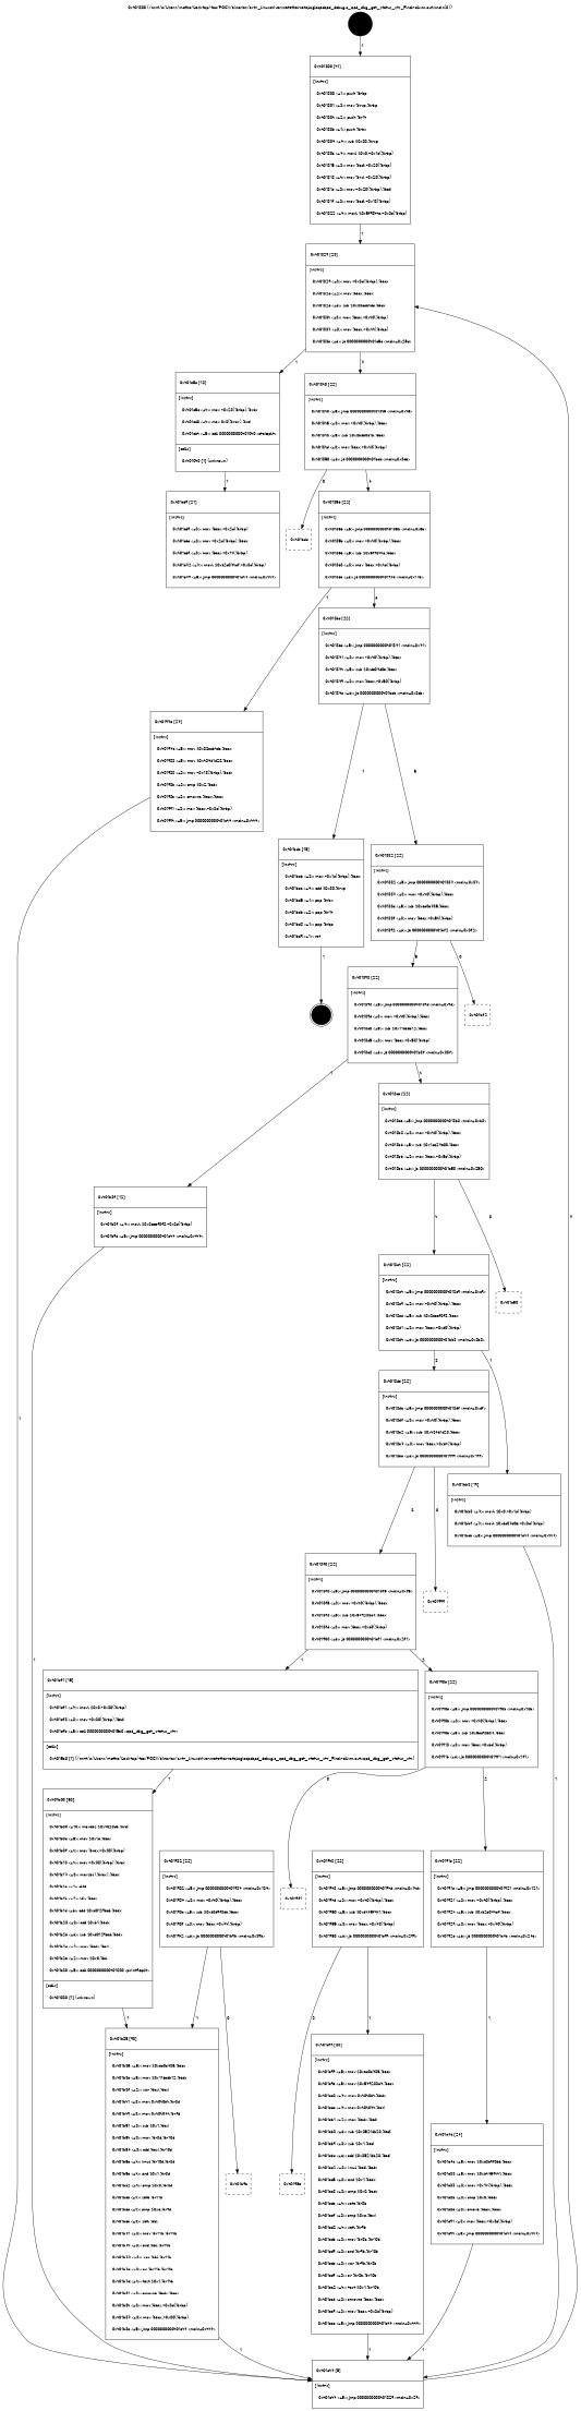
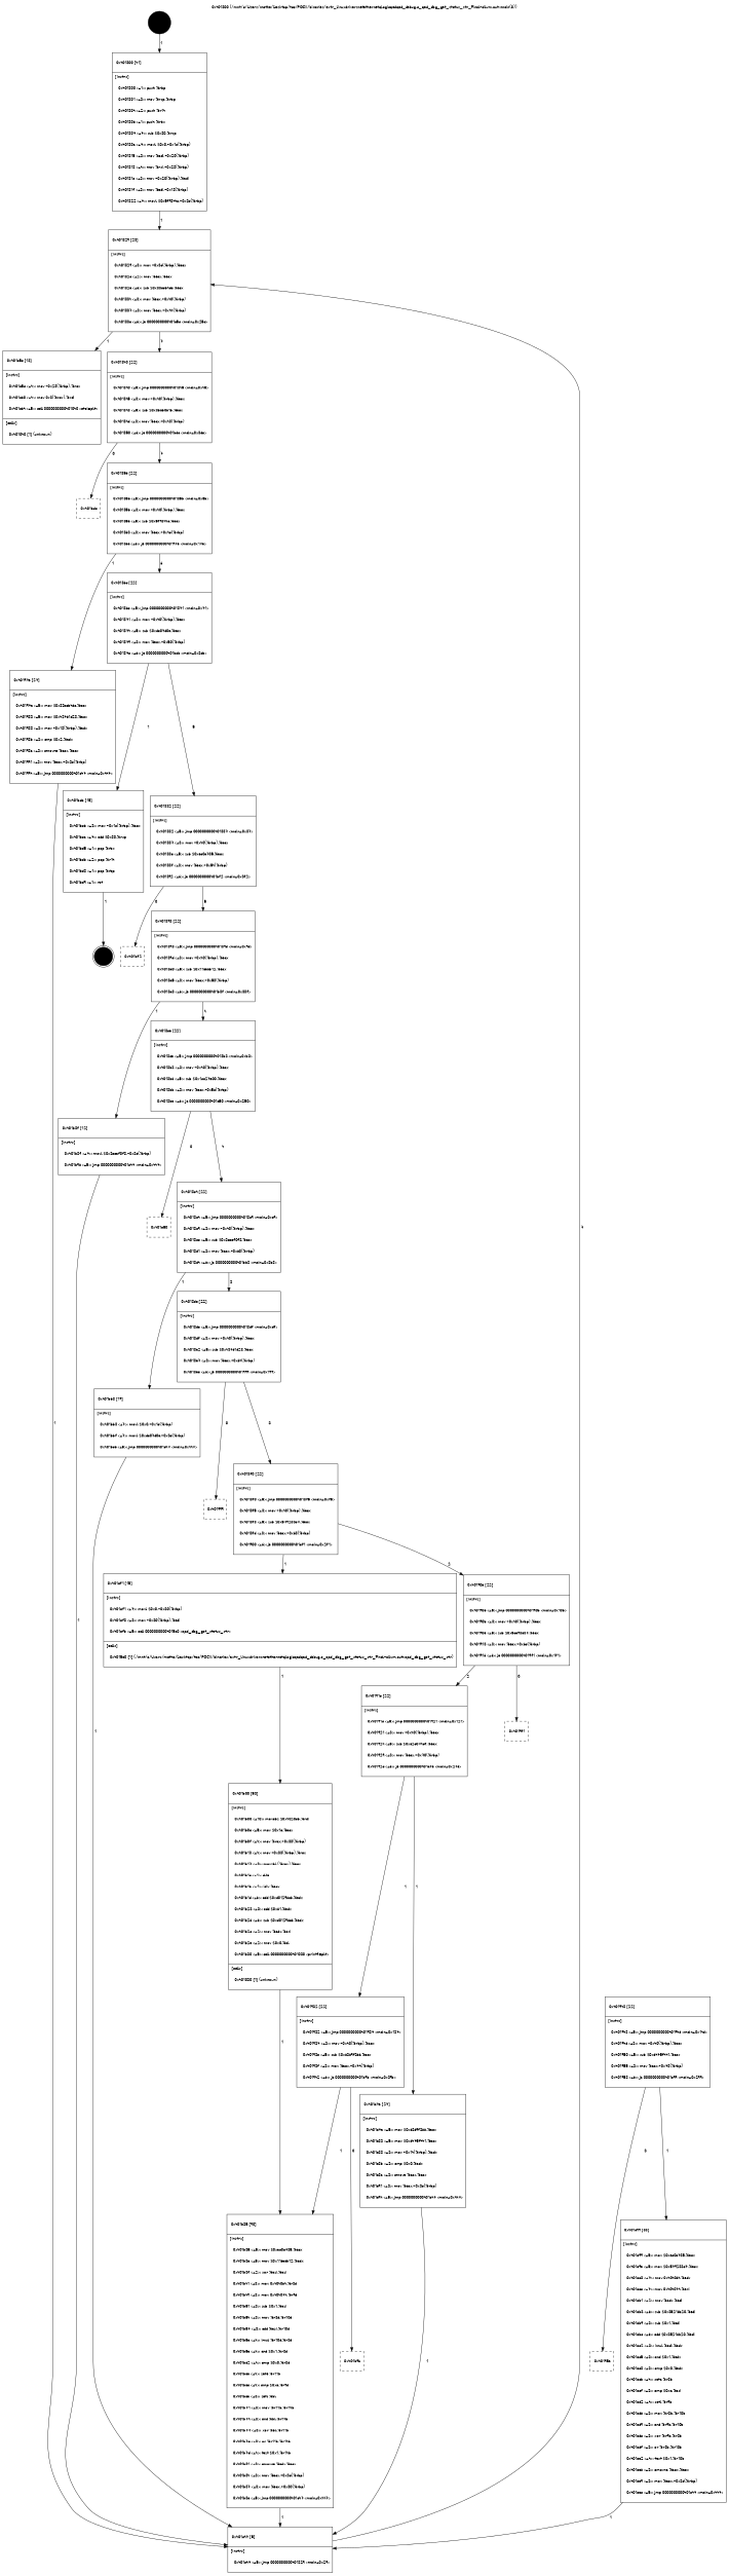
  digraph {
    fontname="Patrick Hand"
    label="0x401800 (/mnt/c/Users/mathe/Desktop/tcc/POCII/binaries/extr_linuxdriversnetethernetqlogicqedqed_debug.c_qed_dbg_get_status_str_Final-ollvm.out::main(0))"
    labelloc=t
    node [fontname="Patrick Hand" shape=record]
    edge [fontname="Patrick Hand"]
    Entry [fillcolor=black height=0.3 shape=circle style=filled width=0.3]
    n2 [label="{\n     0x401800 [41]\l\n     | [instrs]\l\n     &nbsp;&nbsp;0x401800 \<+1\>: push %rbp\l\n     &nbsp;&nbsp;0x401801 \<+3\>: mov %rsp,%rbp\l\n     &nbsp;&nbsp;0x401804 \<+2\>: push %r14\l\n     &nbsp;&nbsp;0x401806 \<+1\>: push %rbx\l\n     &nbsp;&nbsp;0x401807 \<+7\>: sub $0x80,%rsp\l\n     &nbsp;&nbsp;0x40180e \<+7\>: movl $0x0,-0x1c(%rbp)\l\n     &nbsp;&nbsp;0x401815 \<+3\>: mov %edi,-0x20(%rbp)\l\n     &nbsp;&nbsp;0x401818 \<+4\>: mov %rsi,-0x28(%rbp)\l\n     &nbsp;&nbsp;0x40181c \<+3\>: mov -0x20(%rbp),%edi\l\n     &nbsp;&nbsp;0x40181f \<+3\>: mov %edi,-0x18(%rbp)\l\n     &nbsp;&nbsp;0x401822 \<+7\>: movl $0x5f9844c,-0x3c(%rbp)\l\n  }"]
    n3 [label="{\n     0x401829 [23]\l\n     | [instrs]\l\n     &nbsp;&nbsp;0x401829 \<+3\>: mov -0x3c(%rbp),%eax\l\n     &nbsp;&nbsp;0x40182c \<+2\>: mov %eax,%ecx\l\n     &nbsp;&nbsp;0x40182e \<+6\>: sub $0x83acb4dc,%ecx\l\n     &nbsp;&nbsp;0x401834 \<+3\>: mov %eax,-0x40(%rbp)\l\n     &nbsp;&nbsp;0x401837 \<+3\>: mov %ecx,-0x44(%rbp)\l\n     &nbsp;&nbsp;0x40183a \<+6\>: je 0000000000401a5c \<main+0x25c\>\l\n  }"]
    n4 [label="{\n     0x401a5c [13]\l\n     | [instrs]\l\n     &nbsp;&nbsp;0x401a5c \<+4\>: mov -0x28(%rbp),%rax\l\n     &nbsp;&nbsp;0x401a60 \<+4\>: mov 0x8(%rax),%rdi\l\n     &nbsp;&nbsp;0x401a64 \<+5\>: call 0000000000401040 \<atoi@plt\>\l\n     | [calls]\l\n     &nbsp;&nbsp;0x401040 \{1\} (unknown)\l\n  }"]
    n5 [label="{\n     0x401840 [22]\l\n     | [instrs]\l\n     &nbsp;&nbsp;0x401840 \<+5\>: jmp 0000000000401845 \<main+0x45\>\l\n     &nbsp;&nbsp;0x401845 \<+3\>: mov -0x40(%rbp),%eax\l\n     &nbsp;&nbsp;0x401848 \<+5\>: sub $0x8b6b061b,%eax\l\n     &nbsp;&nbsp;0x40184d \<+3\>: mov %eax,-0x48(%rbp)\l\n     &nbsp;&nbsp;0x401850 \<+6\>: je 0000000000401bda \<main+0x3da\>\l\n  }"]
-   n6 [label="{\n     0x401a69 [21]\l\n     | [instrs]\l\n     &nbsp;&nbsp;0x401a69 \<+3\>: mov %eax,-0x2c(%rbp)\l\n     &nbsp;&nbsp;0x401a6c \<+3\>: mov -0x2c(%rbp),%eax\l\n     &nbsp;&nbsp;0x401a6f \<+3\>: mov %eax,-0x14(%rbp)\l\n     &nbsp;&nbsp;0x401a72 \<+7\>: movl $0x62c074cf,-0x3c(%rbp)\l\n     &nbsp;&nbsp;0x401a79 \<+5\>: jmp 0000000000401c47 \<main+0x447\>\l\n  }"]
    n7 [label="{\n     0x401bda\l\n  }" style=dashed]
    n8 [label="{\n     0x401856 [22]\l\n     | [instrs]\l\n     &nbsp;&nbsp;0x401856 \<+5\>: jmp 000000000040185b \<main+0x5b\>\l\n     &nbsp;&nbsp;0x40185b \<+3\>: mov -0x40(%rbp),%eax\l\n     &nbsp;&nbsp;0x40185e \<+5\>: sub $0x5f9844c,%eax\l\n     &nbsp;&nbsp;0x401863 \<+3\>: mov %eax,-0x4c(%rbp)\l\n     &nbsp;&nbsp;0x401866 \<+6\>: je 000000000040197e \<main+0x17e\>\l\n  }"]
    n9 [label="{\n     0x40197e [27]\l\n     | [instrs]\l\n     &nbsp;&nbsp;0x40197e \<+5\>: mov $0x83acb4dc,%eax\l\n     &nbsp;&nbsp;0x401983 \<+5\>: mov $0x43761d28,%ecx\l\n     &nbsp;&nbsp;0x401988 \<+3\>: mov -0x18(%rbp),%edx\l\n     &nbsp;&nbsp;0x40198b \<+3\>: cmp $0x2,%edx\l\n     &nbsp;&nbsp;0x40198e \<+3\>: cmovne %ecx,%eax\l\n     &nbsp;&nbsp;0x401991 \<+3\>: mov %eax,-0x3c(%rbp)\l\n     &nbsp;&nbsp;0x401994 \<+5\>: jmp 0000000000401c47 \<main+0x447\>\l\n  }"]
    n10 [label="{\n     0x40186c [22]\l\n     | [instrs]\l\n     &nbsp;&nbsp;0x40186c \<+5\>: jmp 0000000000401871 \<main+0x71\>\l\n     &nbsp;&nbsp;0x401871 \<+3\>: mov -0x40(%rbp),%eax\l\n     &nbsp;&nbsp;0x401874 \<+5\>: sub $0xda07d0e,%eax\l\n     &nbsp;&nbsp;0x401879 \<+3\>: mov %eax,-0x50(%rbp)\l\n     &nbsp;&nbsp;0x40187c \<+6\>: je 0000000000401bcb \<main+0x3cb\>\l\n  }"]
    Exit [fillcolor=black height=0.3 peripheries=2 shape=circle style=filled width=0.3]
    n12 [label="{\n     0x401c47 [5]\l\n     | [instrs]\l\n     &nbsp;&nbsp;0x401c47 \<+5\>: jmp 0000000000401829 \<main+0x29\>\l\n  }"]
    n13 [label="{\n     0x401bcb [15]\l\n     | [instrs]\l\n     &nbsp;&nbsp;0x401bcb \<+3\>: mov -0x1c(%rbp),%eax\l\n     &nbsp;&nbsp;0x401bce \<+7\>: add $0x80,%rsp\l\n     &nbsp;&nbsp;0x401bd5 \<+1\>: pop %rbx\l\n     &nbsp;&nbsp;0x401bd6 \<+2\>: pop %r14\l\n     &nbsp;&nbsp;0x401bd8 \<+1\>: pop %rbp\l\n     &nbsp;&nbsp;0x401bd9 \<+1\>: ret\l\n  }"]
    n14 [label="{\n     0x401882 [22]\l\n     | [instrs]\l\n     &nbsp;&nbsp;0x401882 \<+5\>: jmp 0000000000401887 \<main+0x87\>\l\n     &nbsp;&nbsp;0x401887 \<+3\>: mov -0x40(%rbp),%eax\l\n     &nbsp;&nbsp;0x40188a \<+5\>: sub $0xec0a785,%eax\l\n     &nbsp;&nbsp;0x40188f \<+3\>: mov %eax,-0x54(%rbp)\l\n     &nbsp;&nbsp;0x401892 \<+6\>: je 0000000000401bf2 \<main+0x3f2\>\l\n  }"]
    n15 [label="{\n     0x401b35 [90]\l\n     | [instrs]\l\n     &nbsp;&nbsp;0x401b35 \<+5\>: mov $0xec0a785,%ecx\l\n     &nbsp;&nbsp;0x401b3a \<+5\>: mov $0x116e6b12,%edx\l\n     &nbsp;&nbsp;0x401b3f \<+2\>: xor %esi,%esi\l\n     &nbsp;&nbsp;0x401b41 \<+8\>: mov 0x404064,%r8d\l\n     &nbsp;&nbsp;0x401b49 \<+8\>: mov 0x404074,%r9d\l\n     &nbsp;&nbsp;0x401b51 \<+3\>: sub $0x1,%esi\l\n     &nbsp;&nbsp;0x401b54 \<+3\>: mov %r8d,%r10d\l\n     &nbsp;&nbsp;0x401b57 \<+3\>: add %esi,%r10d\l\n     &nbsp;&nbsp;0x401b5a \<+4\>: imul %r10d,%r8d\l\n     &nbsp;&nbsp;0x401b5e \<+4\>: and $0x1,%r8d\l\n     &nbsp;&nbsp;0x401b62 \<+4\>: cmp $0x0,%r8d\l\n     &nbsp;&nbsp;0x401b66 \<+4\>: sete %r11b\l\n     &nbsp;&nbsp;0x401b6a \<+4\>: cmp $0xa,%r9d\l\n     &nbsp;&nbsp;0x401b6e \<+3\>: setl %bl\l\n     &nbsp;&nbsp;0x401b71 \<+3\>: mov %r11b,%r14b\l\n     &nbsp;&nbsp;0x401b74 \<+3\>: and %bl,%r14b\l\n     &nbsp;&nbsp;0x401b77 \<+3\>: xor %bl,%r11b\l\n     &nbsp;&nbsp;0x401b7a \<+3\>: or %r11b,%r14b\l\n     &nbsp;&nbsp;0x401b7d \<+4\>: test $0x1,%r14b\l\n     &nbsp;&nbsp;0x401b81 \<+3\>: cmovne %edx,%ecx\l\n     &nbsp;&nbsp;0x401b84 \<+3\>: mov %ecx,-0x3c(%rbp)\l\n     &nbsp;&nbsp;0x401b87 \<+3\>: mov %eax,-0x80(%rbp)\l\n     &nbsp;&nbsp;0x401b8a \<+5\>: jmp 0000000000401c47 \<main+0x447\>\l\n  }"]
    n16 [label="{\n     0x401bf2\l\n  }" style=dashed]
    n17 [label="{\n     0x401898 [22]\l\n     | [instrs]\l\n     &nbsp;&nbsp;0x401898 \<+5\>: jmp 000000000040189d \<main+0x9d\>\l\n     &nbsp;&nbsp;0x40189d \<+3\>: mov -0x40(%rbp),%eax\l\n     &nbsp;&nbsp;0x4018a0 \<+5\>: sub $0x116e6b12,%eax\l\n     &nbsp;&nbsp;0x4018a5 \<+3\>: mov %eax,-0x58(%rbp)\l\n     &nbsp;&nbsp;0x4018a8 \<+6\>: je 0000000000401b8f \<main+0x38f\>\l\n  }"]
    n18 [label="{\n     0x401b00 [53]\l\n     | [instrs]\l\n     &nbsp;&nbsp;0x401b00 \<+10\>: movabs $0x4020cb,%rdi\l\n     &nbsp;&nbsp;0x401b0a \<+5\>: mov $0x1a,%ecx\l\n     &nbsp;&nbsp;0x401b0f \<+4\>: mov %rax,-0x38(%rbp)\l\n     &nbsp;&nbsp;0x401b13 \<+4\>: mov -0x38(%rbp),%rax\l\n     &nbsp;&nbsp;0x401b17 \<+3\>: movsbl (%rax),%eax\l\n     &nbsp;&nbsp;0x401b1a \<+1\>: cltd\l\n     &nbsp;&nbsp;0x401b1b \<+2\>: idiv %ecx\l\n     &nbsp;&nbsp;0x401b1d \<+6\>: add $0xd01296a6,%edx\l\n     &nbsp;&nbsp;0x401b23 \<+3\>: add $0x61,%edx\l\n     &nbsp;&nbsp;0x401b26 \<+6\>: sub $0xd01296a6,%edx\l\n     &nbsp;&nbsp;0x401b2c \<+2\>: mov %edx,%esi\l\n     &nbsp;&nbsp;0x401b2e \<+2\>: mov $0x0,%al\l\n     &nbsp;&nbsp;0x401b30 \<+5\>: call 0000000000401030 \<printf@plt\>\l\n     | [calls]\l\n     &nbsp;&nbsp;0x401030 \{1\} (unknown)\l\n  }"]
    n19 [label="{\n     0x401b8f [12]\l\n     | [instrs]\l\n     &nbsp;&nbsp;0x401b8f \<+7\>: movl $0x3aaef0f8,-0x3c(%rbp)\l\n     &nbsp;&nbsp;0x401b96 \<+5\>: jmp 0000000000401c47 \<main+0x447\>\l\n  }"]
    n20 [label="{\n     0x4018ae [22]\l\n     | [instrs]\l\n     &nbsp;&nbsp;0x4018ae \<+5\>: jmp 00000000004018b3 \<main+0xb3\>\l\n     &nbsp;&nbsp;0x4018b3 \<+3\>: mov -0x40(%rbp),%eax\l\n     &nbsp;&nbsp;0x4018b6 \<+5\>: sub $0x1ca27e00,%eax\l\n     &nbsp;&nbsp;0x4018bb \<+3\>: mov %eax,-0x5c(%rbp)\l\n     &nbsp;&nbsp;0x4018be \<+6\>: je 0000000000401a50 \<main+0x250\>\l\n  }"]
    n21 [label="{\n     0x40195e\l\n  }" style=dashed]
    n22 [label="{\n     0x401a50\l\n  }" style=dashed]
    n23 [label="{\n     0x4018c4 [22]\l\n     | [instrs]\l\n     &nbsp;&nbsp;0x4018c4 \<+5\>: jmp 00000000004018c9 \<main+0xc9\>\l\n     &nbsp;&nbsp;0x4018c9 \<+3\>: mov -0x40(%rbp),%eax\l\n     &nbsp;&nbsp;0x4018cc \<+5\>: sub $0x3aaef0f8,%eax\l\n     &nbsp;&nbsp;0x4018d1 \<+3\>: mov %eax,-0x60(%rbp)\l\n     &nbsp;&nbsp;0x4018d4 \<+6\>: je 0000000000401bb8 \<main+0x3b8\>\l\n  }"]
    n24 [label="{\n     0x401a99 [88]\l\n     | [instrs]\l\n     &nbsp;&nbsp;0x401a99 \<+5\>: mov $0xec0a785,%eax\l\n     &nbsp;&nbsp;0x401a9e \<+5\>: mov $0x579283c7,%ecx\l\n     &nbsp;&nbsp;0x401aa3 \<+7\>: mov 0x404064,%edx\l\n     &nbsp;&nbsp;0x401aaa \<+7\>: mov 0x404074,%esi\l\n     &nbsp;&nbsp;0x401ab1 \<+2\>: mov %edx,%edi\l\n     &nbsp;&nbsp;0x401ab3 \<+6\>: sub $0x35216b20,%edi\l\n     &nbsp;&nbsp;0x401ab9 \<+3\>: sub $0x1,%edi\l\n     &nbsp;&nbsp;0x401abc \<+6\>: add $0x35216b20,%edi\l\n     &nbsp;&nbsp;0x401ac2 \<+3\>: imul %edi,%edx\l\n     &nbsp;&nbsp;0x401ac5 \<+3\>: and $0x1,%edx\l\n     &nbsp;&nbsp;0x401ac8 \<+3\>: cmp $0x0,%edx\l\n     &nbsp;&nbsp;0x401acb \<+4\>: sete %r8b\l\n     &nbsp;&nbsp;0x401acf \<+3\>: cmp $0xa,%esi\l\n     &nbsp;&nbsp;0x401ad2 \<+4\>: setl %r9b\l\n     &nbsp;&nbsp;0x401ad6 \<+3\>: mov %r8b,%r10b\l\n     &nbsp;&nbsp;0x401ad9 \<+3\>: and %r9b,%r10b\l\n     &nbsp;&nbsp;0x401adc \<+3\>: xor %r9b,%r8b\l\n     &nbsp;&nbsp;0x401adf \<+3\>: or %r8b,%r10b\l\n     &nbsp;&nbsp;0x401ae2 \<+4\>: test $0x1,%r10b\l\n     &nbsp;&nbsp;0x401ae6 \<+3\>: cmovne %ecx,%eax\l\n     &nbsp;&nbsp;0x401ae9 \<+3\>: mov %eax,-0x3c(%rbp)\l\n     &nbsp;&nbsp;0x401aec \<+5\>: jmp 0000000000401c47 \<main+0x447\>\l\n  }"]
    n25 [label="{\n     0x401bb8 [19]\l\n     | [instrs]\l\n     &nbsp;&nbsp;0x401bb8 \<+7\>: movl $0x0,-0x1c(%rbp)\l\n     &nbsp;&nbsp;0x401bbf \<+7\>: movl $0xda07d0e,-0x3c(%rbp)\l\n     &nbsp;&nbsp;0x401bc6 \<+5\>: jmp 0000000000401c47 \<main+0x447\>\l\n  }"]
    n26 [label="{\n     0x4018da [22]\l\n     | [instrs]\l\n     &nbsp;&nbsp;0x4018da \<+5\>: jmp 00000000004018df \<main+0xdf\>\l\n     &nbsp;&nbsp;0x4018df \<+3\>: mov -0x40(%rbp),%eax\l\n     &nbsp;&nbsp;0x4018e2 \<+5\>: sub $0x43761d28,%eax\l\n     &nbsp;&nbsp;0x4018e7 \<+3\>: mov %eax,-0x64(%rbp)\l\n     &nbsp;&nbsp;0x4018ea \<+6\>: je 0000000000401999 \<main+0x199\>\l\n  }"]
    n27 [label="{\n     0x401948 [22]\l\n     | [instrs]\l\n     &nbsp;&nbsp;0x401948 \<+5\>: jmp 000000000040194d \<main+0x14d\>\l\n     &nbsp;&nbsp;0x40194d \<+3\>: mov -0x40(%rbp),%eax\l\n     &nbsp;&nbsp;0x401950 \<+5\>: sub $0x6475f441,%eax\l\n     &nbsp;&nbsp;0x401955 \<+3\>: mov %eax,-0x78(%rbp)\l\n     &nbsp;&nbsp;0x401958 \<+6\>: je 0000000000401a99 \<main+0x299\>\l\n  }"]
    n28 [label="{\n     0x401999\l\n  }" style=dashed]
    n29 [label="{\n     0x4018f0 [22]\l\n     | [instrs]\l\n     &nbsp;&nbsp;0x4018f0 \<+5\>: jmp 00000000004018f5 \<main+0xf5\>\l\n     &nbsp;&nbsp;0x4018f5 \<+3\>: mov -0x40(%rbp),%eax\l\n     &nbsp;&nbsp;0x4018f8 \<+5\>: sub $0x579283c7,%eax\l\n     &nbsp;&nbsp;0x4018fd \<+3\>: mov %eax,-0x68(%rbp)\l\n     &nbsp;&nbsp;0x401900 \<+6\>: je 0000000000401af1 \<main+0x2f1\>\l\n  }"]
    n30 [label="{\n     0x401b9b\l\n  }" style=dashed]
    n31 [label="{\n     0x401af1 [15]\l\n     | [instrs]\l\n     &nbsp;&nbsp;0x401af1 \<+7\>: movl $0x0,-0x30(%rbp)\l\n     &nbsp;&nbsp;0x401af8 \<+3\>: mov -0x30(%rbp),%edi\l\n     &nbsp;&nbsp;0x401afb \<+5\>: call 00000000004015e0 \<qed_dbg_get_status_str\>\l\n     | [calls]\l\n     &nbsp;&nbsp;0x4015e0 \{1\} (/mnt/c/Users/mathe/Desktop/tcc/POCII/binaries/extr_linuxdriversnetethernetqlogicqedqed_debug.c_qed_dbg_get_status_str_Final-ollvm.out::qed_dbg_get_status_str)\l\n  }"]
    n32 [label="{\n     0x401906 [22]\l\n     | [instrs]\l\n     &nbsp;&nbsp;0x401906 \<+5\>: jmp 000000000040190b \<main+0x10b\>\l\n     &nbsp;&nbsp;0x40190b \<+3\>: mov -0x40(%rbp),%eax\l\n     &nbsp;&nbsp;0x40190e \<+5\>: sub $0x5cc93637,%eax\l\n     &nbsp;&nbsp;0x401913 \<+3\>: mov %eax,-0x6c(%rbp)\l\n     &nbsp;&nbsp;0x401916 \<+6\>: je 00000000004019f1 \<main+0x1f1\>\l\n  }"]
    n33 [label="{\n     0x401932 [22]\l\n     | [instrs]\l\n     &nbsp;&nbsp;0x401932 \<+5\>: jmp 0000000000401937 \<main+0x137\>\l\n     &nbsp;&nbsp;0x401937 \<+3\>: mov -0x40(%rbp),%eax\l\n     &nbsp;&nbsp;0x40193a \<+5\>: sub $0x6369f366,%eax\l\n     &nbsp;&nbsp;0x40193f \<+3\>: mov %eax,-0x74(%rbp)\l\n     &nbsp;&nbsp;0x401942 \<+6\>: je 0000000000401b9b \<main+0x39b\>\l\n  }"]
    n34 [label="{\n     0x40191c [22]\l\n     | [instrs]\l\n     &nbsp;&nbsp;0x40191c \<+5\>: jmp 0000000000401921 \<main+0x121\>\l\n     &nbsp;&nbsp;0x401921 \<+3\>: mov -0x40(%rbp),%eax\l\n     &nbsp;&nbsp;0x401924 \<+5\>: sub $0x62c074cf,%eax\l\n     &nbsp;&nbsp;0x401929 \<+3\>: mov %eax,-0x70(%rbp)\l\n     &nbsp;&nbsp;0x40192c \<+6\>: je 0000000000401a7e \<main+0x27e\>\l\n  }"]
    n35 [label="{\n     0x4019f1\l\n  }" style=dashed]
    n36 [label="{\n     0x401a7e [27]\l\n     | [instrs]\l\n     &nbsp;&nbsp;0x401a7e \<+5\>: mov $0x6369f366,%eax\l\n     &nbsp;&nbsp;0x401a83 \<+5\>: mov $0x6475f441,%ecx\l\n     &nbsp;&nbsp;0x401a88 \<+3\>: mov -0x14(%rbp),%edx\l\n     &nbsp;&nbsp;0x401a8b \<+3\>: cmp $0x0,%edx\l\n     &nbsp;&nbsp;0x401a8e \<+3\>: cmove %ecx,%eax\l\n     &nbsp;&nbsp;0x401a91 \<+3\>: mov %eax,-0x3c(%rbp)\l\n     &nbsp;&nbsp;0x401a94 \<+5\>: jmp 0000000000401c47 \<main+0x447\>\l\n  }"]
    Entry -> n2 [label=" 1"]
    n2 -> n3 [label=" 1"]
    n3 -> n4 [label=" 1"]
    n3 -> n5 [label=" 7"]
-   n4 -> n6 [label=" 1"]
    n5 -> n7 [label=" 0"]
    n5 -> n8 [label=" 7"]
    n8 -> n9 [label=" 1"]
    n8 -> n10 [label=" 6"]
    n9 -> n12 [label=" 1"]
    n10 -> n13 [label=" 1"]
    n10 -> n14 [label=" 5"]
    n12 -> n3 [label=" 7"]
    n13 -> Exit [label=" 1"]
    n14 -> n16 [label=" 0"]
    n14 -> n17 [label=" 5"]
    n15 -> n12 [label=" 1"]
    n17 -> n19 [label=" 1"]
    n17 -> n20 [label=" 4"]
    n18 -> n15 [label=" 1"]
    n19 -> n12 [label=" 1"]
    n20 -> n22 [label=" 0"]
    n20 -> n23 [label=" 4"]
    n23 -> n25 [label=" 1"]
    n23 -> n26 [label=" 3"]
    n24 -> n12 [label=" 1"]
    n25 -> n12 [label=" 1"]
    n26 -> n28 [label=" 0"]
    n26 -> n29 [label=" 3"]
    n27 -> n21 [label=" 3"]
    n27 -> n24 [label=" 1"]
    n29 -> n31 [label=" 1"]
    n29 -> n32 [label=" 2"]
    n31 -> n18 [label=" 1"]
    n32 -> n34 [label=" 2"]
    n32 -> n35 [label=" 0"]
    n33 -> n15 [label=" 1"]
    n33 -> n30 [label=" 0"]
+   n34 -> n33 [label=" 1"]
    n34 -> n36 [label=" 1"]
    n36 -> n12 [label=" 1"]
  }
